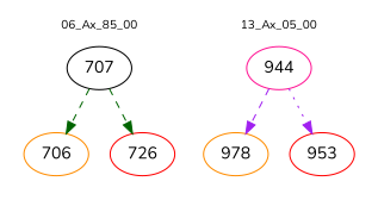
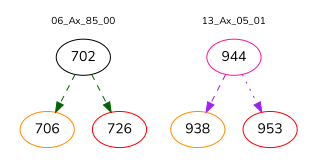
  digraph {
    fontname=Nunito
    node [color=darkorange fontname=Nunito]
    edge [color=darkgreen fontname=Nunito style=dashed]
-   n1 [color=black label=707]
+   n1 [color=black label=702]
    n2 [label=706]
    n3 [color=red label=726]
    n4 [color=deeppink label=944]
-   n5 [label=978]
+   n5 [label=938]
    n6 [color=red label=953]
    subgraph cluster_1 {
      color=white
      fontsize=10
      label="06_Ax_85_00"
      n1
      n2
      n3
    }
    subgraph cluster_2 {
      color=white
      fontsize=10
-     label="13_Ax_05_00"
+     label="13_Ax_05_01"
      n4
      n5
      n6
    }
    n1 -> n2
    n1 -> n3
    n4 -> n5 [color=purple]
    n4 -> n6 [color=purple style=dotted]
  }
